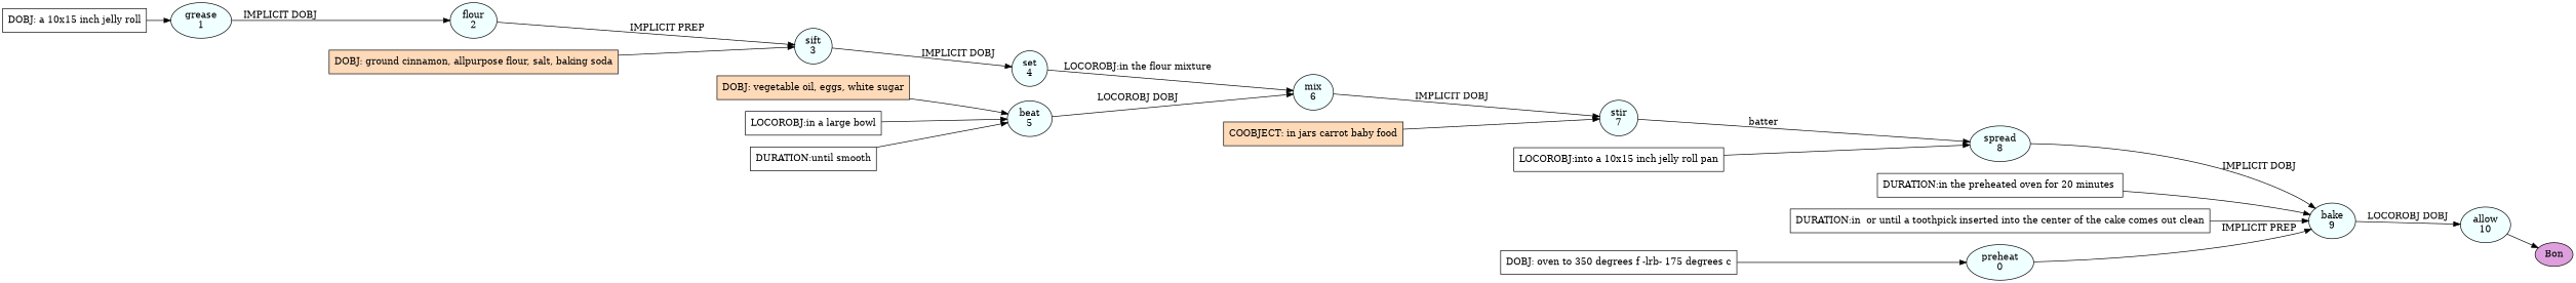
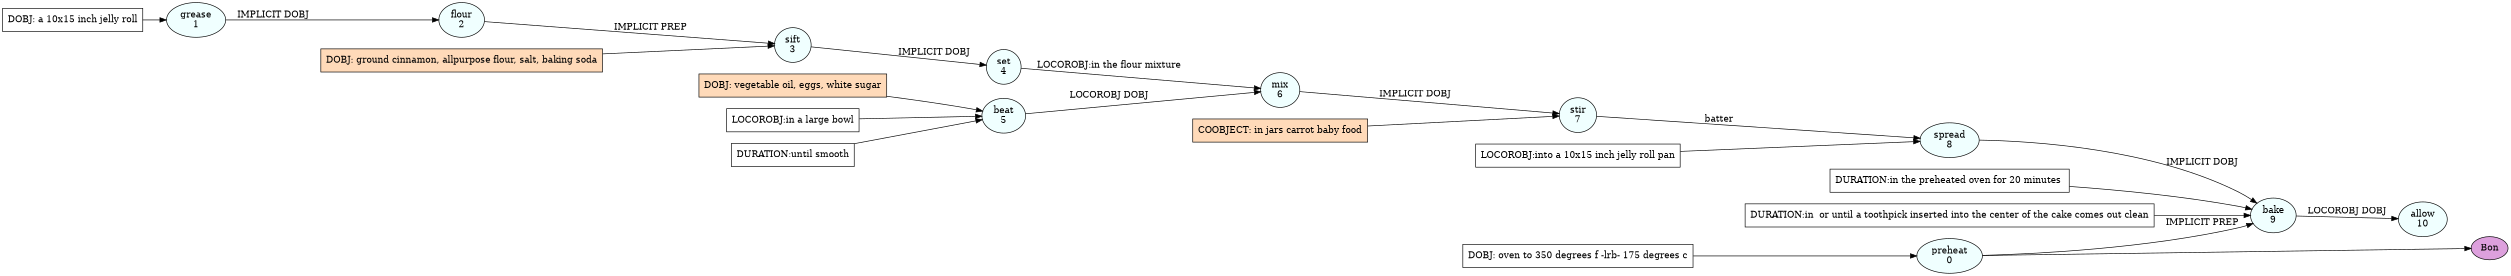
  digraph {
    rankdir=LR
    node [fillcolor=azure shape=oval style=filled]
    n1 [label="preheat\n0"]
    n2 [label="bake\n9"]
    n3 [label="allow\n10"]
    n4 [label="grease\n1"]
    n5 [label="flour\n2"]
    n6 [label="sift\n3"]
    n7 [label="set\n4"]
    n8 [label="mix\n6"]
    n9 [label="stir\n7"]
    n10 [label="beat\n5"]
    n11 [label="spread\n8"]
    n12 [fillcolor=plum label=Bon]
    n13 [fillcolor=white label="DOBJ: oven to 350 degrees f -lrb- 175 degrees c" shape=box]
    n14 [fillcolor=peachpuff label="DOBJ: vegetable oil, eggs, white sugar" shape=box]
    n15 [fillcolor=white label="LOCOROBJ:in a large bowl" shape=box]
    n16 [fillcolor=white label="DURATION:until smooth" shape=box]
    n17 [fillcolor=white label="DOBJ: a 10x15 inch jelly roll" shape=box]
    n18 [fillcolor=peachpuff label="DOBJ: ground cinnamon, allpurpose flour, salt, baking soda" shape=box]
    n19 [fillcolor=peachpuff label="COOBJECT: in jars carrot baby food" shape=box]
    n20 [fillcolor=white label="LOCOROBJ:into a 10x15 inch jelly roll pan" shape=box]
    n21 [fillcolor=white label="DURATION:in the preheated oven for 20 minutes " shape=box]
    n22 [fillcolor=white label="DURATION:in  or until a toothpick inserted into the center of the cake comes out clean" shape=box]
    n1 -> n2 [label="IMPLICIT PREP"]
    n2 -> n3 [label="LOCOROBJ DOBJ"]
-   n3 -> n12
+   n1 -> n12
    n4 -> n5 [label="IMPLICIT DOBJ"]
    n5 -> n6 [label="IMPLICIT PREP"]
    n6 -> n7 [label="IMPLICIT DOBJ"]
    n7 -> n8 [label="LOCOROBJ:in the flour mixture"]
    n8 -> n9 [label="IMPLICIT DOBJ"]
    n9 -> n11 [label=batter]
    n10 -> n8 [label="LOCOROBJ DOBJ"]
    n11 -> n2 [label="IMPLICIT DOBJ"]
    n13 -> n1
    n14 -> n10
    n15 -> n10
    n16 -> n10
    n17 -> n4
    n18 -> n6
    n19 -> n9
    n20 -> n11
    n21 -> n2
    n22 -> n2
  }
